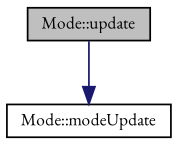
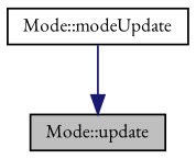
  digraph {
    rankdir=TB
    fontname="EB Garamond"
    node [color=black fontname="EB Garamond" fontsize=10 shape=record style=filled]
    n1 [fillcolor=grey75 fontcolor=black height=0.2 label="Mode::update" width=0.4]
    n2 [fillcolor=white height=0.2 label="Mode::modeUpdate" width=0.4]
-   n1 -> n2 [color=midnightblue fontname="EB Garamond" fontsize=10 labelfontname=Helvetica labelfontsize=10 style=solid]
+   n2 -> n1 [color=midnightblue fontname="EB Garamond" fontsize=10 labelfontname=Helvetica labelfontsize=10 style=solid]
  }
